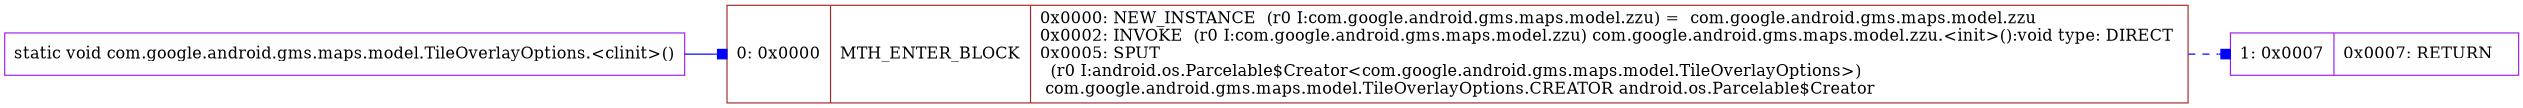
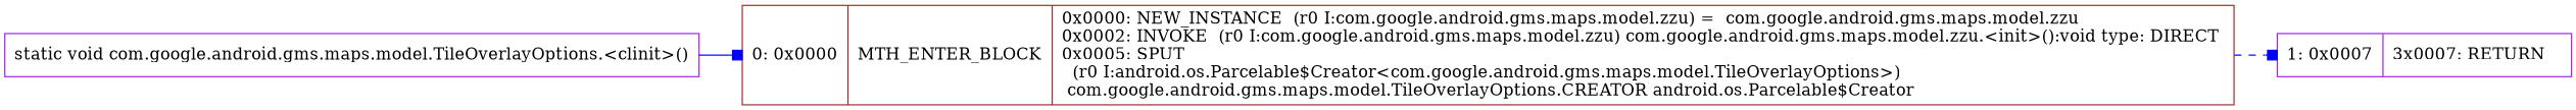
  digraph {
    rankdir=LR
    node [shape=record color=purple]
    edge [color=blue arrowhead=box]
    n1 [label="{0\:\ 0x0000|MTH_ENTER_BLOCK\l|0x0000: NEW_INSTANCE  (r0 I:com.google.android.gms.maps.model.zzu) =  com.google.android.gms.maps.model.zzu \l0x0002: INVOKE  (r0 I:com.google.android.gms.maps.model.zzu) com.google.android.gms.maps.model.zzu.\<init\>():void type: DIRECT \l0x0005: SPUT  \l  (r0 I:android.os.Parcelable$Creator\<com.google.android.gms.maps.model.TileOverlayOptions\>)\l com.google.android.gms.maps.model.TileOverlayOptions.CREATOR android.os.Parcelable$Creator \l}" color=brown]
-   n2 [label="{1\:\ 0x0007|0x0007: RETURN   \l}"]
+   n2 [label="{1\:\ 0x0007|3x0007: RETURN   \l}"]
    n3 [label="{static void com.google.android.gms.maps.model.TileOverlayOptions.\<clinit\>() }"]
    n1 -> n2 [style=dashed]
    n3 -> n1 [style=solid]
  }
